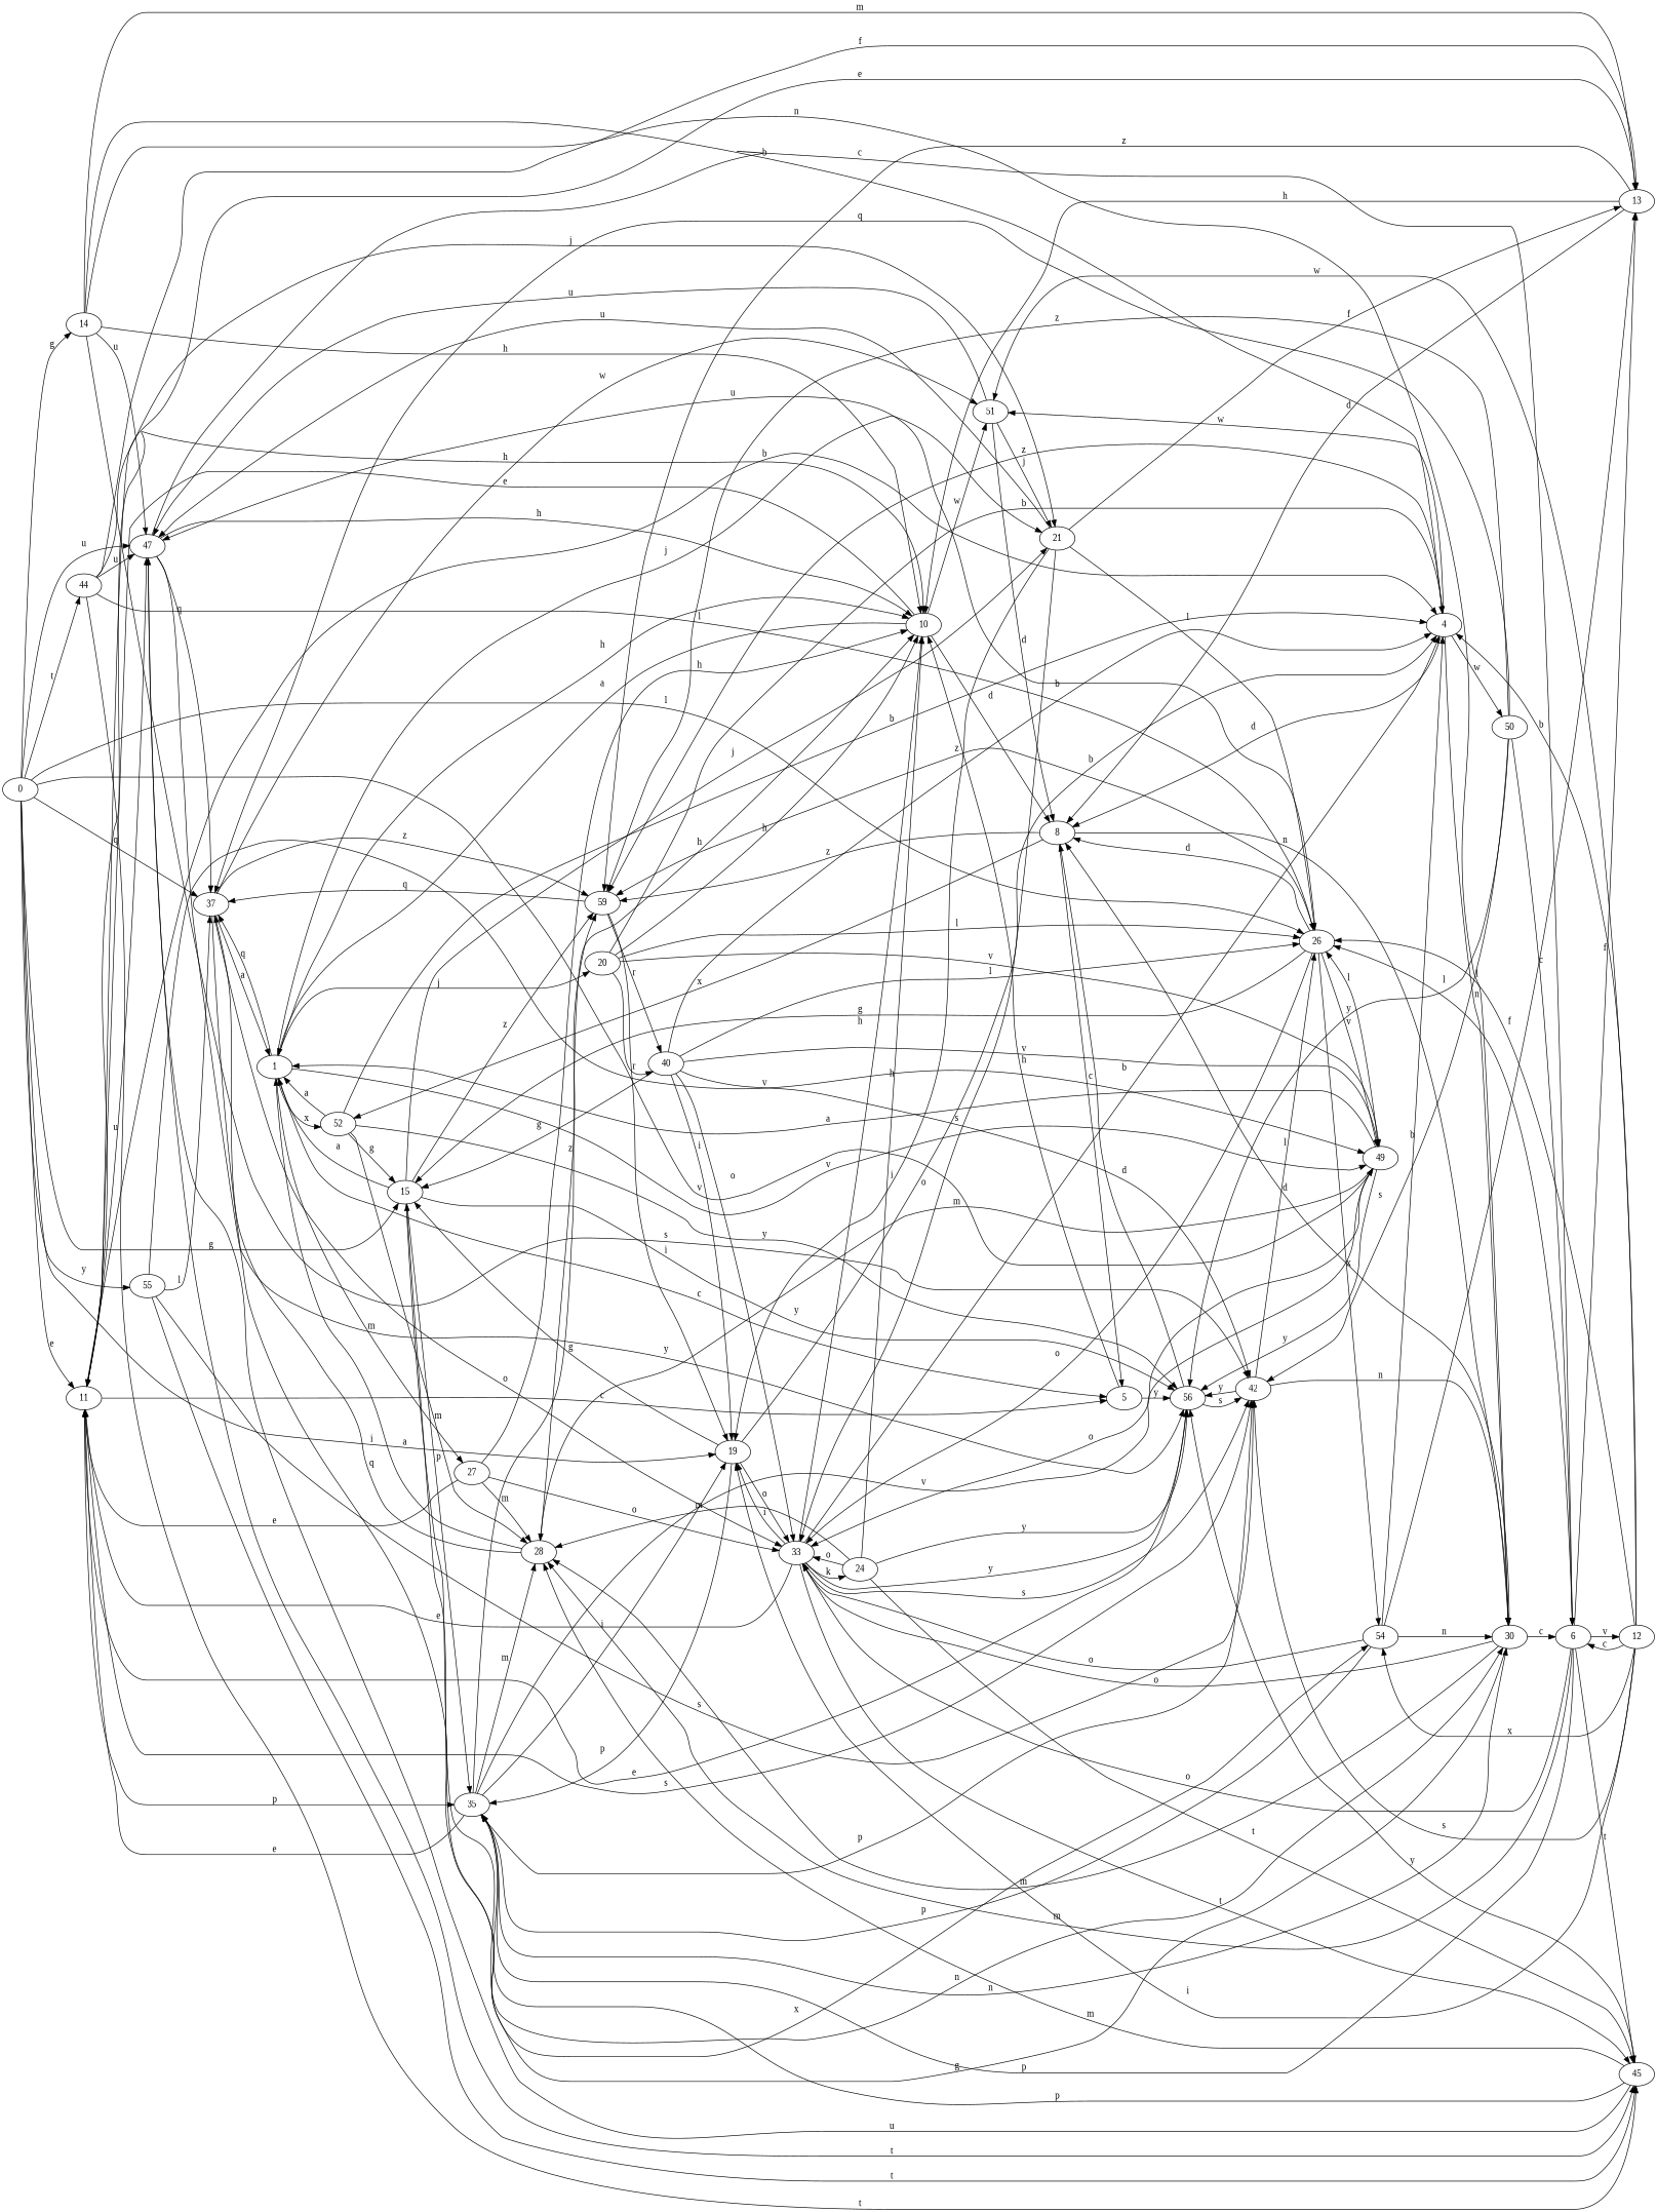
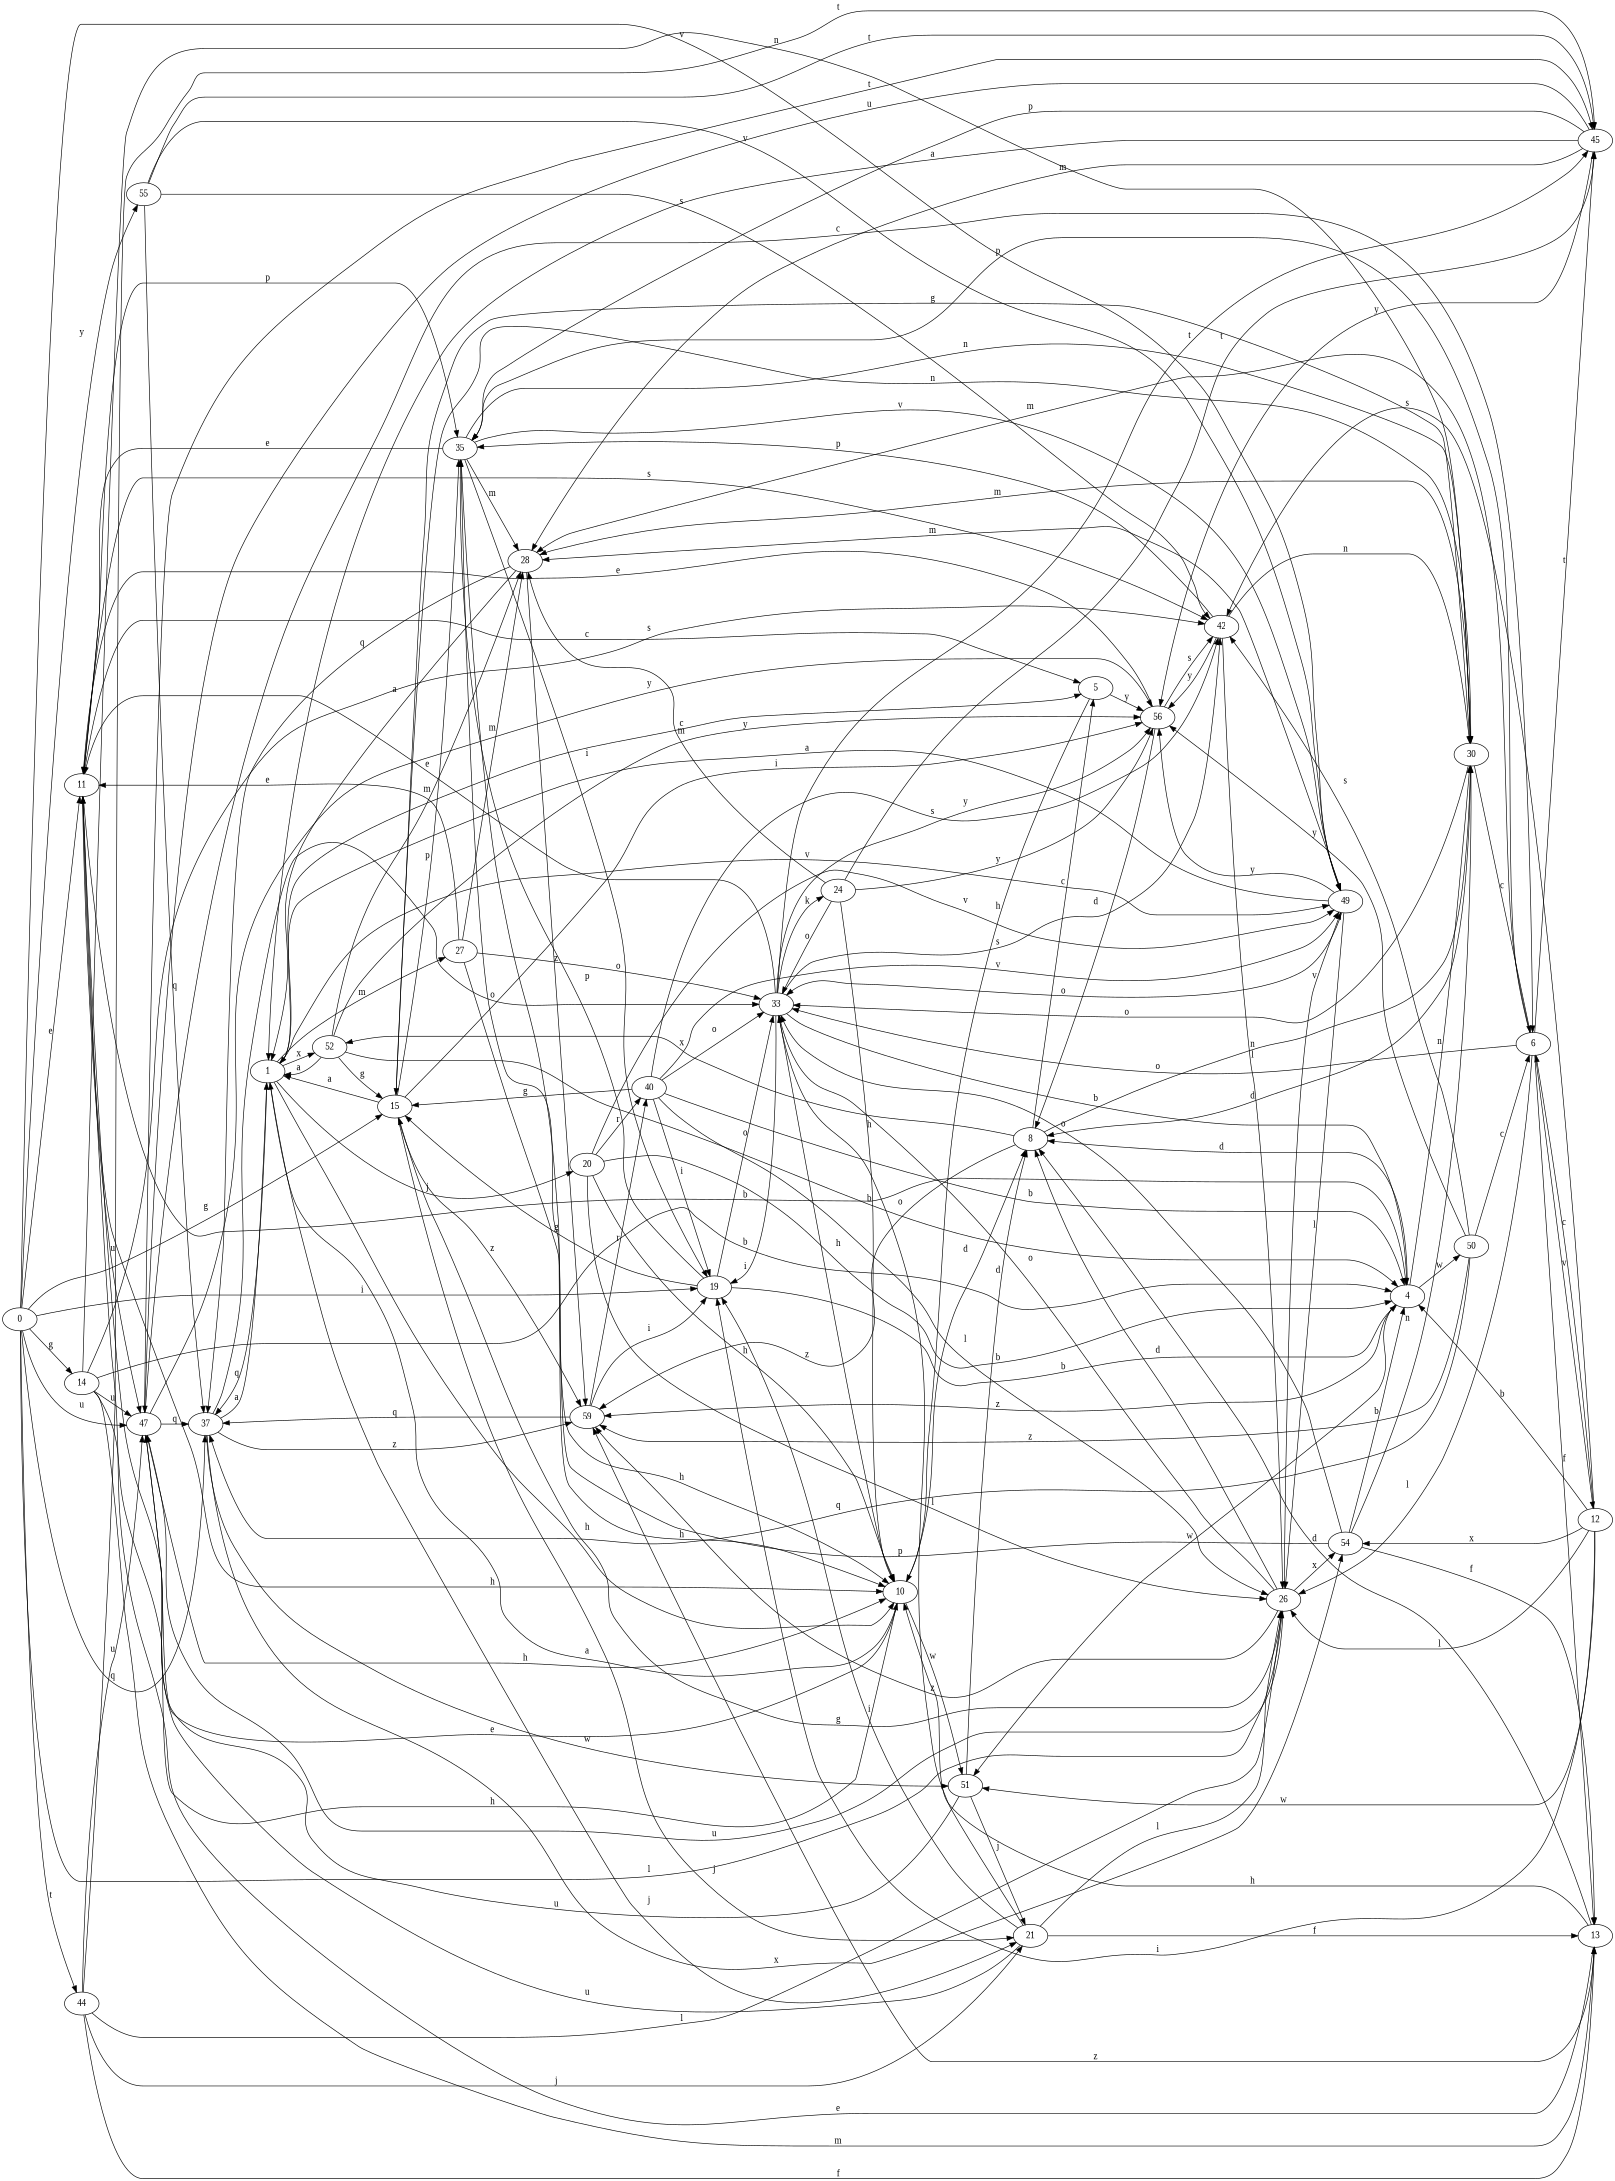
  strict digraph {
    fontname="Liberation Serif"
    rankdir=LR
    node [fontname="Liberation Serif"]
    edge [fontname="Liberation Serif"]
    0
    11
    14
    15
    19
    26
    37
    44
    47
    49
    55
    5
    n13 [label=10]
    4
    35
    42
    30
    13
    1
    21
    59
    56
    33
    8
    54
    51
    45
    6
    28
    20
    27
    52
    40
    50
    12
    24
    0 -> 11 [label=e]
    0 -> 14 [label=g]
    0 -> 15 [label=g]
    0 -> 19 [label=i]
    0 -> 26 [label=l]
    0 -> 37 [label=q]
    0 -> 44 [label=t]
    0 -> 47 [label=u]
    0 -> 49 [label=v]
    0 -> 55 [label=y]
    11 -> 47 [label=u]
    11 -> 5 [label=c]
    11 -> n13 [label=h]
    11 -> 4 [label=b]
    11 -> 35 [label=p]
    11 -> 42 [label=s]
    14 -> 47 [label=u]
    14 -> n13 [label=h]
    14 -> 4 [label=b]
    14 -> 42 [label=s]
    14 -> 30 [label=n]
    14 -> 13 [label=m]
    15 -> 35 [label=p]
    15 -> 30 [label=n]
    15 -> 1 [label=a]
    15 -> 21 [label=j]
    15 -> 59 [label=z]
-   15 -> 56 [label=y]
+   15 -> 56 [label=i]
    19 -> 15 [label=g]
    19 -> 4 [label=b]
    19 -> 35 [label=p]
    19 -> 33 [label=o]
    26 -> 15 [label=g]
    26 -> 47 [label=u]
    26 -> 49 [label=v]
    26 -> 59 [label=z]
    26 -> 33 [label=o]
    26 -> 8 [label=d]
    26 -> 54 [label=x]
    37 -> 1 [label=a]
    37 -> 59 [label=z]
    37 -> 33 [label=o]
    37 -> 54 [label=x]
    37 -> 51 [label=w]
    44 -> 26 [label=l]
    44 -> 47 [label=u]
    44 -> 13 [label=f]
    44 -> 21 [label=j]
    44 -> 45 [label=t]
    47 -> 37 [label=q]
    47 -> n13 [label=h]
    47 -> 56 [label=y]
    47 -> 45 [label=t]
    47 -> 6 [label=c]
    49 -> 26 [label=l]
    49 -> 1 [label=a]
    49 -> 56 [label=y]
    49 -> 33 [label=o]
    49 -> 28 [label=m]
-   55 -> 37 [label=l]
+   55 -> 37 [label=q]
    55 -> 49 [label=v]
    55 -> 42 [label=s]
    55 -> 45 [label=t]
    5 -> n13 [label=h]
    5 -> 56 [label=y]
    n13 -> 11 [label=e]
    n13 -> 1 [label=a]
    n13 -> 8 [label=d]
    n13 -> 51 [label=w]
    4 -> 30 [label=n]
    4 -> 59 [label=z]
    4 -> 8 [label=d]
    4 -> 51 [label=w]
    4 -> 50 [label=w]
    35 -> 11 [label=e]
    35 -> 19 [label=i]
    35 -> 49 [label=v]
    35 -> n13 [label=h]
    35 -> 30 [label=n]
    35 -> 28 [label=m]
    42 -> 26 [label=l]
    42 -> 35 [label=p]
    42 -> 30 [label=n]
    42 -> 56 [label=y]
    30 -> 15 [label=g]
    30 -> 33 [label=o]
    30 -> 8 [label=d]
    30 -> 6 [label=c]
    30 -> 28 [label=m]
    13 -> 11 [label=e]
    13 -> n13 [label=h]
    13 -> 59 [label=z]
    13 -> 8 [label=d]
    1 -> 37 [label=q]
    1 -> 49 [label=v]
    1 -> 5 [label=c]
    1 -> n13 [label=h]
    1 -> 21 [label=j]
    1 -> 20 [label=j]
    1 -> 27 [label=m]
    1 -> 52 [label=x]
    21 -> 19 [label=i]
    21 -> 26 [label=l]
    21 -> 47 [label=u]
    21 -> 13 [label=f]
    21 -> 33 [label=o]
    59 -> 19 [label=i]
    59 -> 37 [label=q]
    59 -> 40 [label=r]
    56 -> 11 [label=e]
    56 -> 42 [label=s]
    56 -> 8 [label=d]
    33 -> 11 [label=e]
    33 -> 19 [label=i]
    33 -> n13 [label=h]
    33 -> 4 [label=b]
    33 -> 42 [label=s]
    33 -> 56 [label=y]
    33 -> 45 [label=t]
    33 -> 24 [label=k]
    8 -> 5 [label=c]
    8 -> 30 [label=n]
    8 -> 59 [label=z]
    8 -> 52 [label=x]
    54 -> 4 [label=b]
    54 -> 35 [label=p]
    54 -> 30 [label=n]
    54 -> 13 [label=f]
    54 -> 33 [label=o]
    51 -> 47 [label=u]
    51 -> 21 [label=j]
    51 -> 8 [label=d]
    45 -> 47 [label=u]
    45 -> 35 [label=p]
+   45 -> 1 [label=a]
    45 -> 56 [label=y]
    45 -> 28 [label=m]
    6 -> 26 [label=l]
    6 -> 35 [label=p]
    6 -> 13 [label=f]
    6 -> 33 [label=o]
    6 -> 45 [label=t]
    6 -> 28 [label=m]
    6 -> 12 [label=v]
    28 -> 37 [label=q]
    28 -> 1 [label=a]
    28 -> 59 [label=z]
    20 -> 26 [label=l]
    20 -> 49 [label=v]
    20 -> n13 [label=h]
    20 -> 4 [label=b]
    20 -> 40 [label=r]
    27 -> 11 [label=e]
    27 -> n13 [label=h]
    27 -> 33 [label=o]
    27 -> 28 [label=m]
    52 -> 15 [label=g]
    52 -> 4 [label=b]
    52 -> 1 [label=a]
    52 -> 56 [label=y]
    52 -> 28 [label=m]
    40 -> 15 [label=g]
    40 -> 19 [label=i]
    40 -> 26 [label=l]
    40 -> 49 [label=v]
    40 -> 4 [label=b]
    40 -> 42 [label=s]
    40 -> 33 [label=o]
    50 -> 37 [label=q]
    50 -> 42 [label=s]
    50 -> 59 [label=z]
    50 -> 56 [label=y]
    50 -> 6 [label=c]
    12 -> 19 [label=i]
    12 -> 26 [label=l]
    12 -> 4 [label=b]
    12 -> 42 [label=s]
    12 -> 54 [label=x]
    12 -> 51 [label=w]
    12 -> 6 [label=c]
    24 -> n13 [label=h]
    24 -> 56 [label=y]
    24 -> 33 [label=o]
    24 -> 45 [label=t]
    24 -> 28 [label=m]
  }
